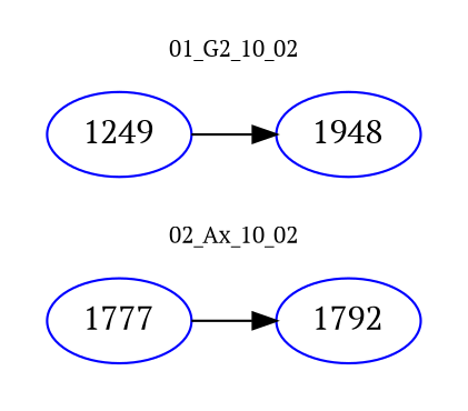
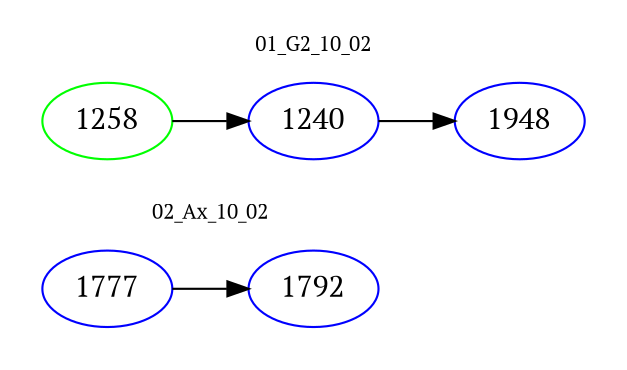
  digraph {
    fontname="PT Serif"
    rankdir=LR
    node [color=blue fontname="PT Serif"]
    edge [color=black fontname="PT Serif"]
    n1 [label=1777]
    n2 [label=1792]
-   n4 [label=1249]
+   n3 [color=green label=1258]
+   n4 [label=1240]
    n5 [label=1948]
    subgraph cluster_1 {
      color=white
      fontsize=10
      label="02_Ax_10_02"
      n1
      n2
    }
    subgraph cluster_2 {
      color=white
      fontsize=10
      label="01_G2_10_02"
+     n3
      n4
      n5
    }
    n1 -> n2
+   n3 -> n4
    n4 -> n5
  }
